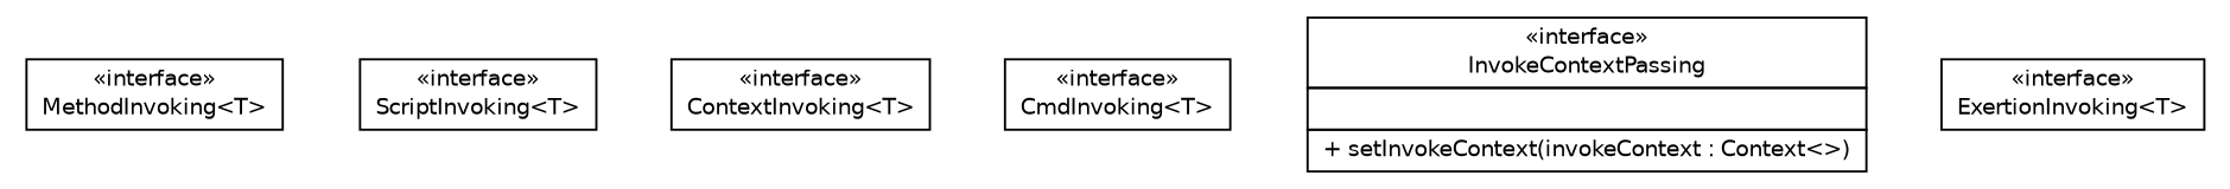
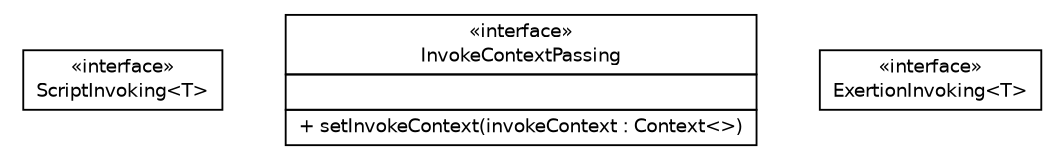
  digraph {
    nodesep=0.25
    ranksep=0.5
    node [fontcolor=black fontname=Helvetica fontsize=10.0 shape=plaintext]
-   n1 [label=<<table title="sorcer.core.invoker.MethodInvoking" border="0" cellborder="1" cellspacing="0" cellpadding="2" port="p" href="./MethodInvoking.html"> 		<tr><td><table border="0" cellspacing="0" cellpadding="1"> <tr><td align="center" balign="center"> &#171;interface&#187; </td></tr> <tr><td align="center" balign="center"> MethodInvoking&lt;T&gt; </td></tr> 		</table></td></tr> 		</table>>]
    n2 [label=<<table title="sorcer.core.invoker.ScriptInvoking" border="0" cellborder="1" cellspacing="0" cellpadding="2" port="p" href="./ScriptInvoking.html"> 		<tr><td><table border="0" cellspacing="0" cellpadding="1"> <tr><td align="center" balign="center"> &#171;interface&#187; </td></tr> <tr><td align="center" balign="center"> ScriptInvoking&lt;T&gt; </td></tr> 		</table></td></tr> 		</table>>]
-   n3 [label=<<table title="sorcer.core.invoker.ContextInvoking" border="0" cellborder="1" cellspacing="0" cellpadding="2" port="p" href="./ContextInvoking.html"> 		<tr><td><table border="0" cellspacing="0" cellpadding="1"> <tr><td align="center" balign="center"> &#171;interface&#187; </td></tr> <tr><td align="center" balign="center"> ContextInvoking&lt;T&gt; </td></tr> 		</table></td></tr> 		</table>>]
-   n4 [label=<<table title="sorcer.core.invoker.CmdInvoking" border="0" cellborder="1" cellspacing="0" cellpadding="2" port="p" href="./CmdInvoking.html"> 		<tr><td><table border="0" cellspacing="0" cellpadding="1"> <tr><td align="center" balign="center"> &#171;interface&#187; </td></tr> <tr><td align="center" balign="center"> CmdInvoking&lt;T&gt; </td></tr> 		</table></td></tr> 		</table>>]
    n5 [label=<<table title="sorcer.core.invoker.InvokeContextPassing" border="0" cellborder="1" cellspacing="0" cellpadding="2" port="p" href="./InvokeContextPassing.html"> 		<tr><td><table border="0" cellspacing="0" cellpadding="1"> <tr><td align="center" balign="center"> &#171;interface&#187; </td></tr> <tr><td align="center" balign="center"> InvokeContextPassing </td></tr> 		</table></td></tr> 		<tr><td><table border="0" cellspacing="0" cellpadding="1"> <tr><td align="left" balign="left">  </td></tr> 		</table></td></tr> 		<tr><td><table border="0" cellspacing="0" cellpadding="1"> <tr><td align="left" balign="left"> + setInvokeContext(invokeContext : Context&lt;&gt;) </td></tr> 		</table></td></tr> 		</table>>]
    n6 [label=<<table title="sorcer.core.invoker.ExertionInvoking" border="0" cellborder="1" cellspacing="0" cellpadding="2" port="p" href="./ExertionInvoking.html"> 		<tr><td><table border="0" cellspacing="0" cellpadding="1"> <tr><td align="center" balign="center"> &#171;interface&#187; </td></tr> <tr><td align="center" balign="center"> ExertionInvoking&lt;T&gt; </td></tr> 		</table></td></tr> 		</table>>]
  }
